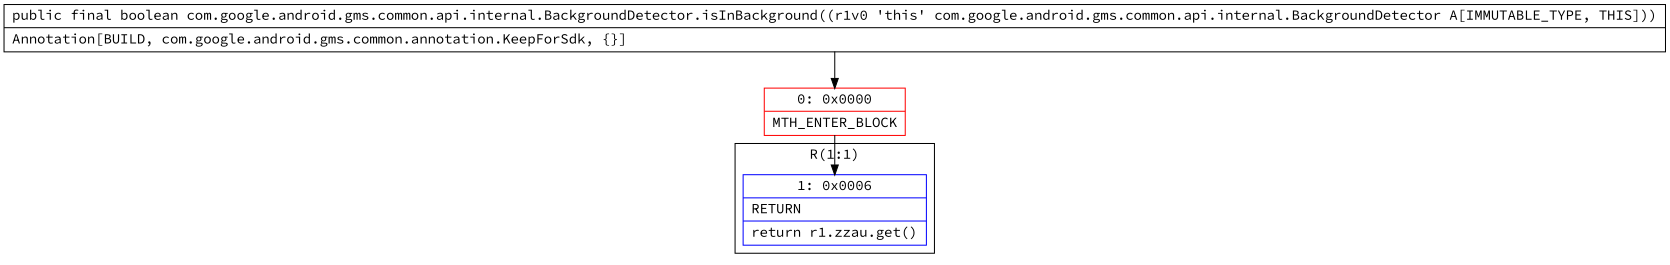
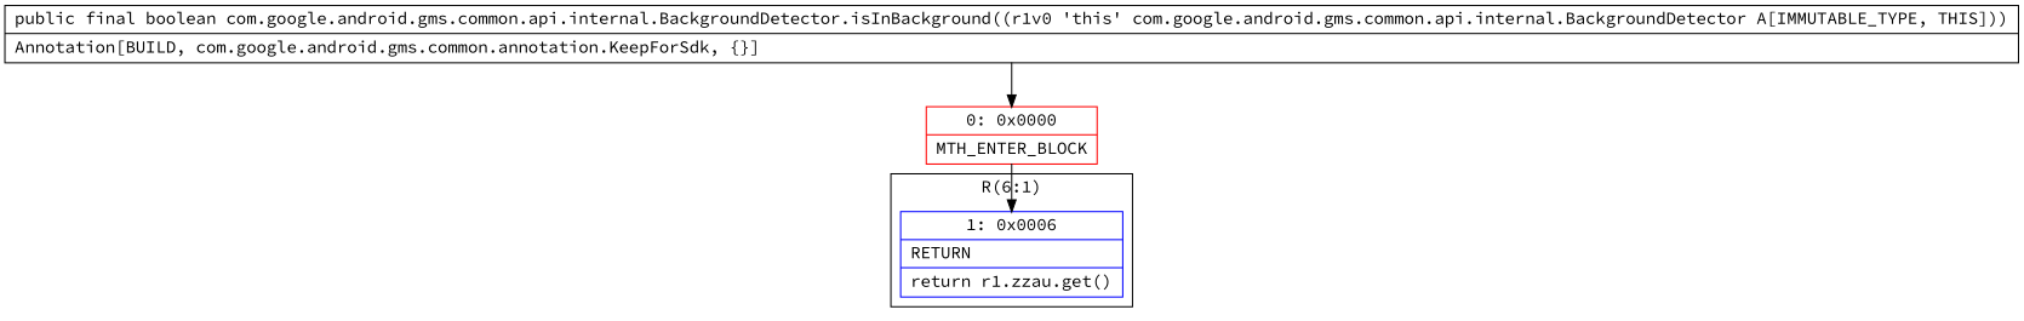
  digraph {
    fontname="Source Code Pro"
    node [shape=record fontname="Source Code Pro"]
    edge [fontname="Source Code Pro"]
    n1 [color=blue label="{1\:\ 0x0006|RETURN\l|return r1.zzau.get()\l}"]
    n2 [color=red label="{0\:\ 0x0000|MTH_ENTER_BLOCK\l}"]
    n3 [label="{public final boolean com.google.android.gms.common.api.internal.BackgroundDetector.isInBackground((r1v0 'this' com.google.android.gms.common.api.internal.BackgroundDetector A[IMMUTABLE_TYPE, THIS]))  | Annotation[BUILD, com.google.android.gms.common.annotation.KeepForSdk, \{\}]\l}"]
    subgraph cluster_1 {
-     label="R(1:1)"
+     label="R(6:1)"
      n1
    }
    n2 -> n1
    n3 -> n2
  }
